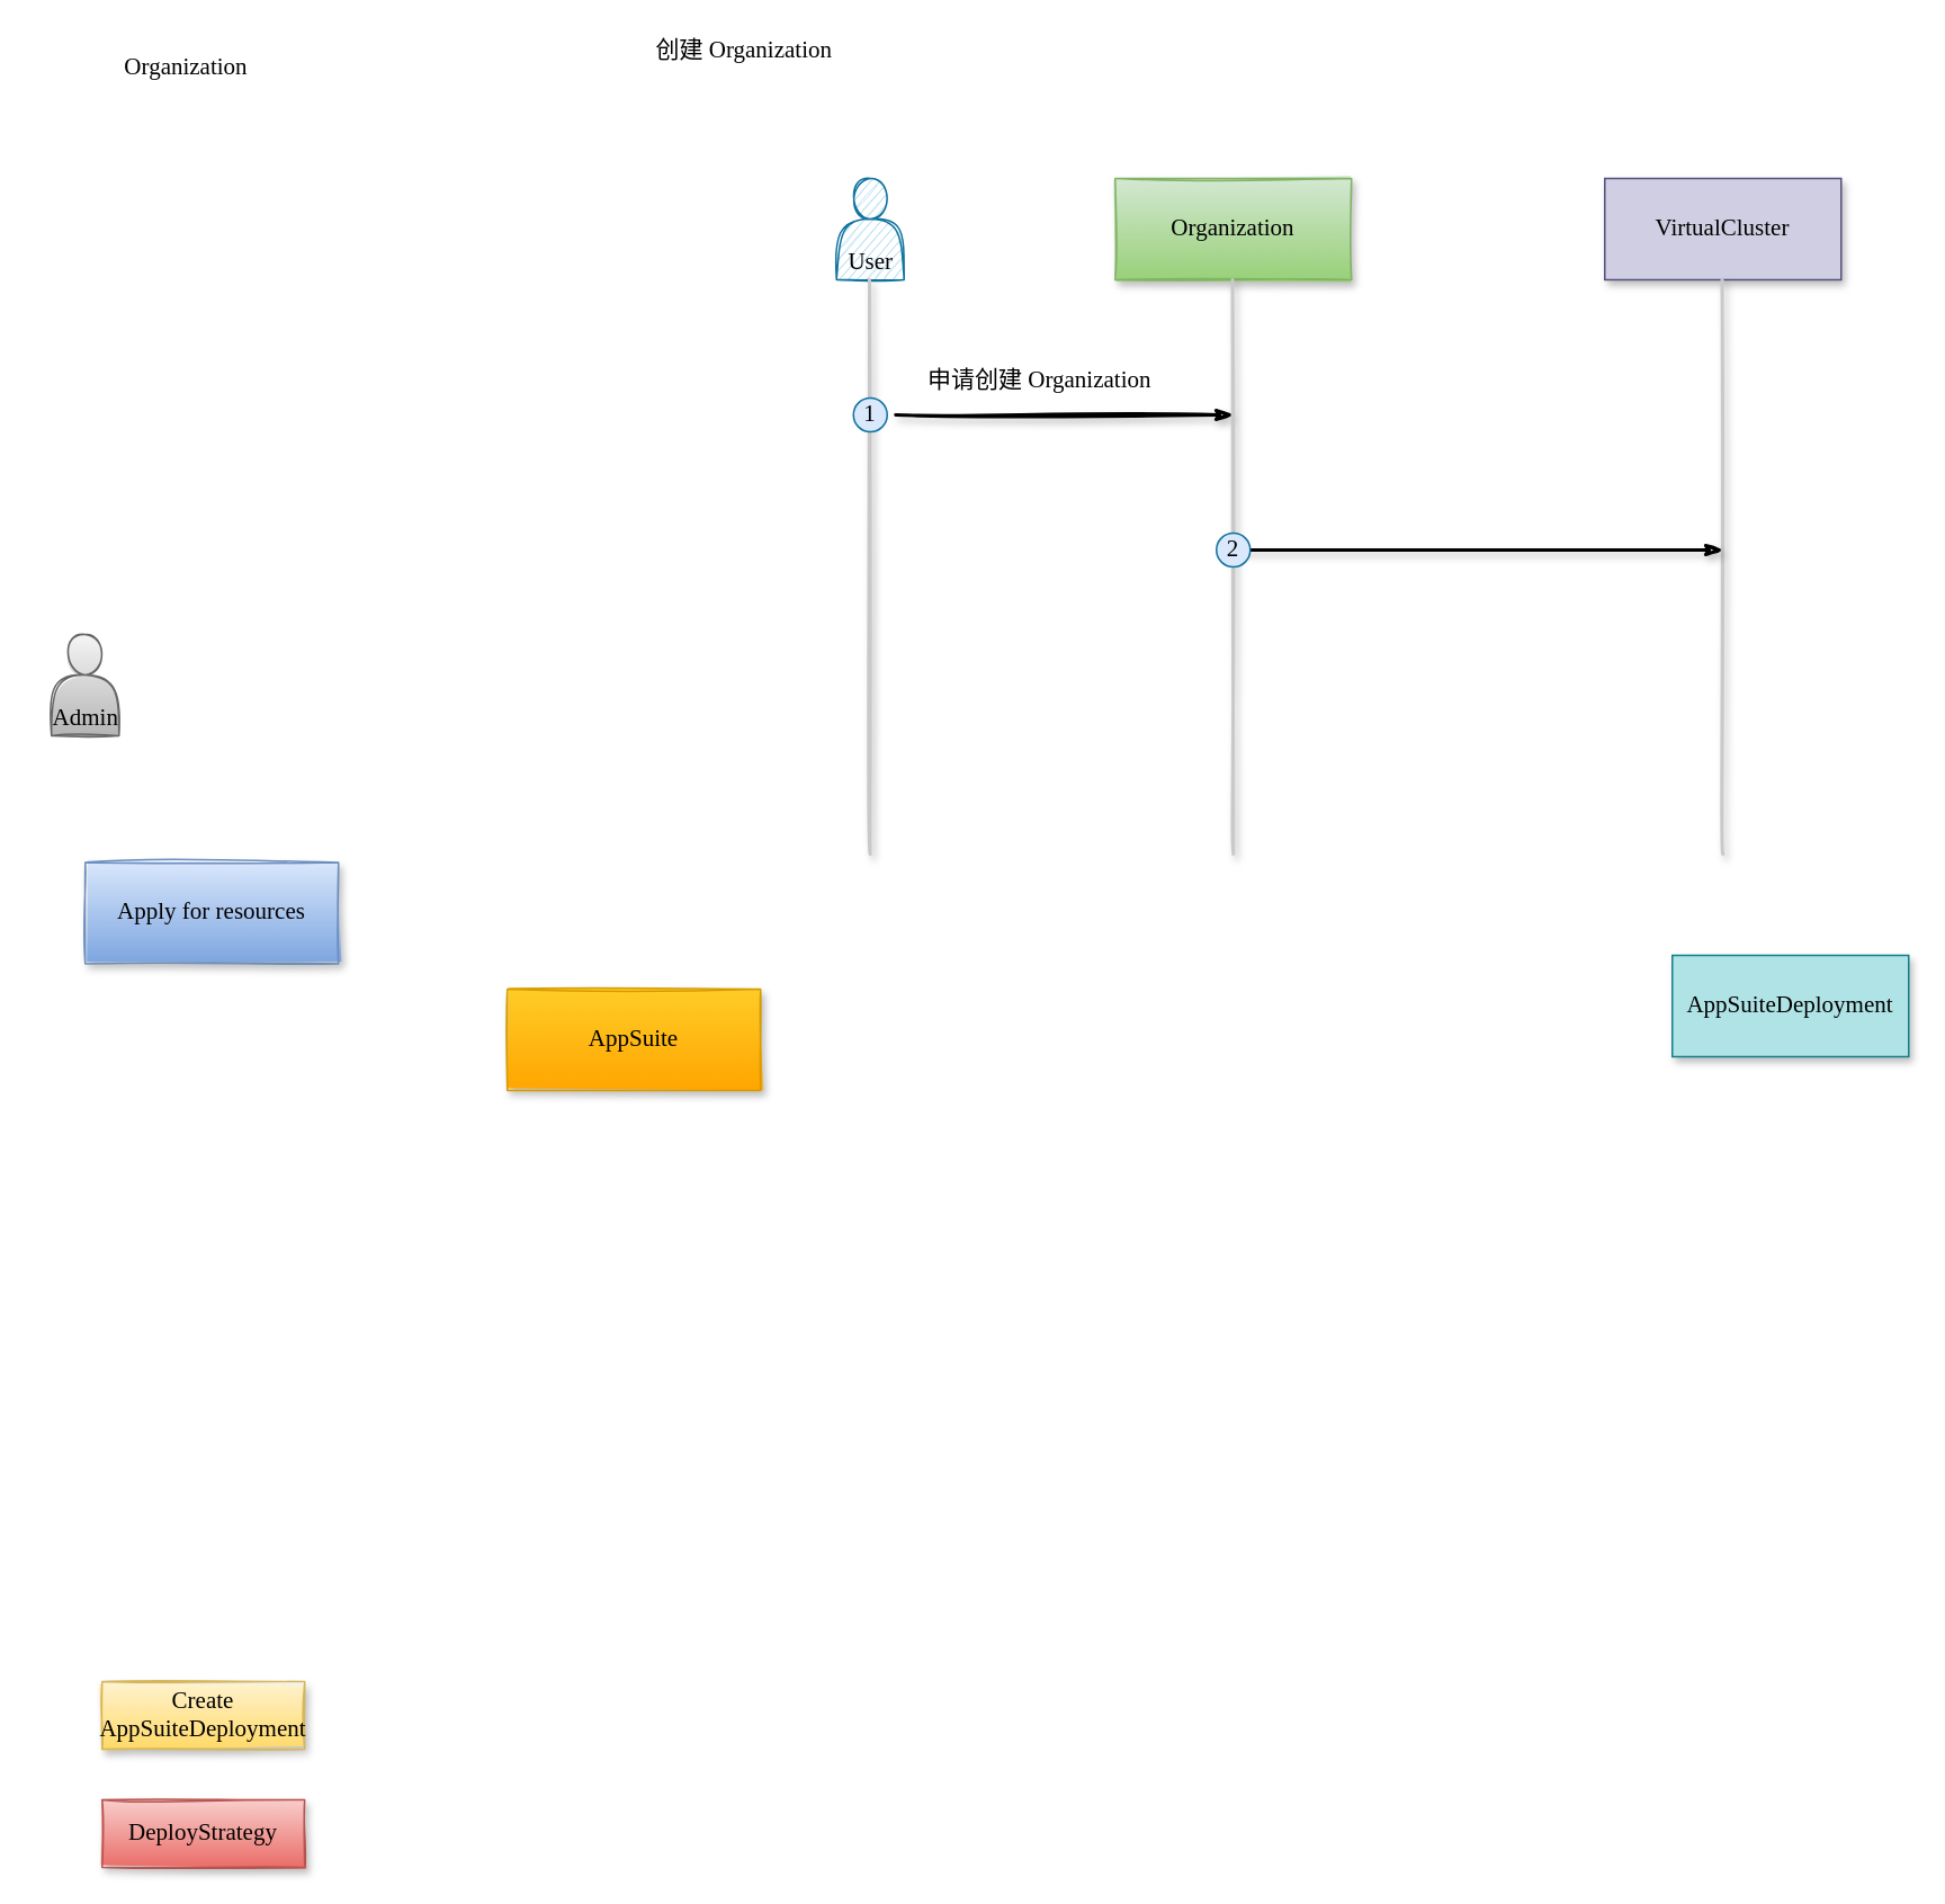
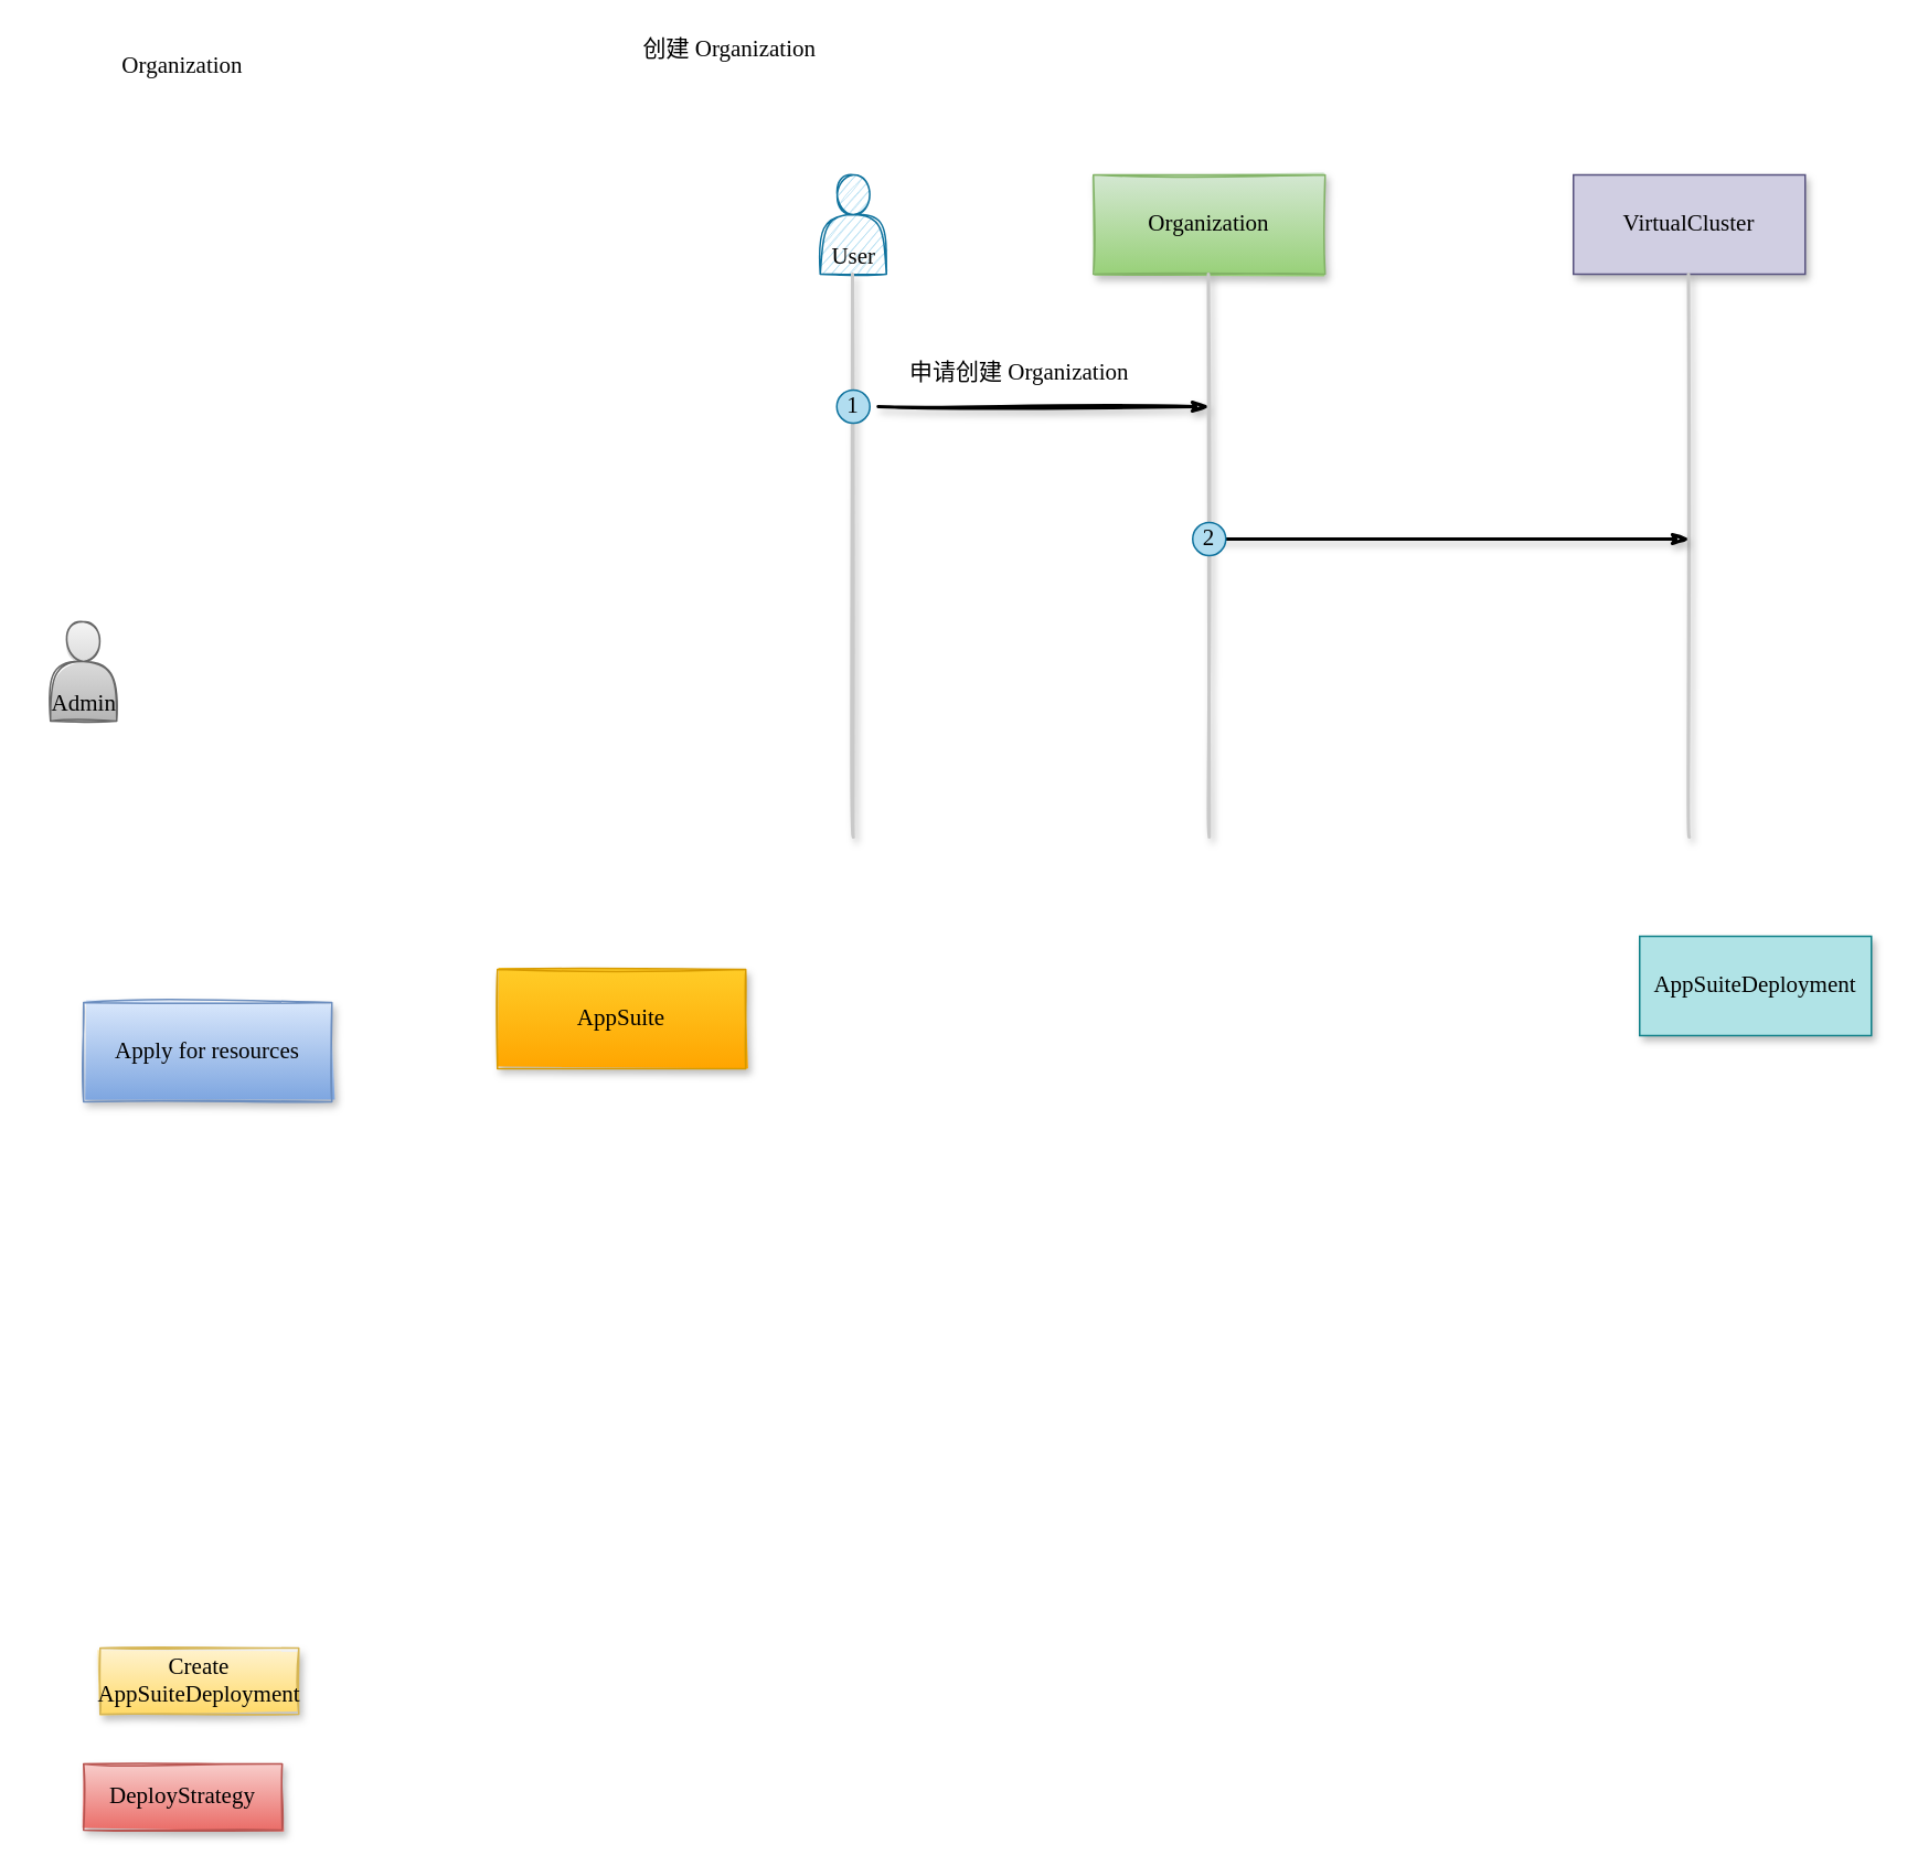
  <mxCell id="0" />
  <mxCell id="1" parent="0" />
- <mxCell id="2" value="Apply for resources" style="text;html=1;strokeColor=#6c8ebf;fillColor=#dae8fc;align=center;verticalAlign=middle;whiteSpace=wrap;rounded=0;shadow=1;glass=0;sketch=1;fontFamily=Comic Sans MS;fontSize=14;gradientColor=#7ea6e0;" vertex="1" parent="1"><mxGeometry x="50" y="510" width="150" height="60" as="geometry" /></mxCell>
+ <mxCell id="2" value="Apply for resources" style="text;html=1;strokeColor=#6c8ebf;fillColor=#dae8fc;align=center;verticalAlign=middle;whiteSpace=wrap;rounded=0;shadow=1;glass=0;sketch=1;fontFamily=Comic Sans MS;fontSize=14;gradientColor=#7ea6e0;" vertex="1" parent="1"><mxGeometry x="50" y="605" width="150" height="60" as="geometry" /></mxCell>
  <mxCell id="3" value="Organization" style="text;html=1;strokeColor=#82b366;fillColor=#d5e8d4;align=center;verticalAlign=middle;whiteSpace=wrap;rounded=0;shadow=1;glass=0;sketch=1;fontFamily=Comic Sans MS;fontSize=14;gradientColor=#97d077;" vertex="1" parent="1"><mxGeometry x="660" y="105" width="140" height="60" as="geometry" /></mxCell>
  <mxCell id="4" value="AppSuite" style="text;html=1;strokeColor=#d79b00;fillColor=#ffcd28;align=center;verticalAlign=middle;whiteSpace=wrap;rounded=0;shadow=1;glass=0;sketch=1;fontFamily=Comic Sans MS;fontSize=14;gradientColor=#ffa500;" vertex="1" parent="1"><mxGeometry x="300" y="585" width="150" height="60" as="geometry" /></mxCell>
  <mxCell id="5" value="Create AppSuiteDeployment" style="text;html=1;strokeColor=#d6b656;fillColor=#fff2cc;align=center;verticalAlign=middle;whiteSpace=wrap;rounded=0;shadow=1;glass=0;sketch=1;fontFamily=Comic Sans MS;fontSize=14;gradientColor=#ffd966;" vertex="1" parent="1"><mxGeometry x="60" y="995" width="120" height="40" as="geometry" /></mxCell>
- <mxCell id="6" value="DeployStrategy" style="text;html=1;strokeColor=#b85450;fillColor=#f8cecc;align=center;verticalAlign=middle;whiteSpace=wrap;rounded=0;shadow=1;glass=0;sketch=1;fontFamily=Comic Sans MS;fontSize=14;gradientColor=#ea6b66;" vertex="1" parent="1"><mxGeometry x="60" y="1065" width="120" height="40" as="geometry" /></mxCell>
+ <mxCell id="6" value="DeployStrategy" style="text;html=1;strokeColor=#b85450;fillColor=#f8cecc;align=center;verticalAlign=middle;whiteSpace=wrap;rounded=0;shadow=1;glass=0;sketch=1;fontFamily=Comic Sans MS;fontSize=14;gradientColor=#ea6b66;" vertex="1" parent="1"><mxGeometry x="50" y="1065" width="120" height="40" as="geometry" /></mxCell>
  <mxCell id="7" value="Organization" style="text;html=1;strokeColor=none;fillColor=none;align=center;verticalAlign=middle;whiteSpace=wrap;rounded=0;shadow=0;glass=0;sketch=1;fontFamily=Comic Sans MS;fontSize=14;" vertex="1" parent="1"><mxGeometry x="80" y="25" width="60" height="30" as="geometry" /></mxCell>
  <mxCell id="8" value="" style="shape=actor;whiteSpace=wrap;html=1;rounded=0;shadow=0;glass=0;sketch=1;fontFamily=Comic Sans MS;fontSize=14;fillColor=#f5f5f5;gradientColor=#b3b3b3;strokeColor=#666666;" vertex="1" parent="1"><mxGeometry x="30" y="375" width="40" height="60" as="geometry" /></mxCell>
  <mxCell id="9" value="Admin" style="text;html=1;align=center;verticalAlign=middle;resizable=0;points=[];autosize=1;strokeColor=none;fillColor=none;fontSize=14;fontFamily=Comic Sans MS;rounded=0;" vertex="1" parent="1"><mxGeometry y="415" width="60" height="20" as="geometry" x="20" /></mxCell>
  <mxCell id="10" value="" style="endArrow=classicThin;html=1;fontFamily=Comic Sans MS;fontSize=14;endFill=1;strokeColor=default;targetPerimeterSpacing=0;strokeWidth=2;sketch=1;shadow=1;textOpacity=50;labelBorderColor=none;edgeStyle=orthogonalEdgeStyle;curved=1;entryX=0;entryY=0.25;entryDx=0;entryDy=0;startArrow=none;" edge="1" parent="1"><mxGeometry width="50" height="50" relative="1" as="geometry"><mxPoint x="530" y="245" as="sourcePoint" /><mxPoint x="730" y="245" as="targetPoint" /><Array as="points"><mxPoint x="600" y="245.5" /><mxPoint x="665" y="245.5" /></Array></mxGeometry></mxCell>
  <mxCell id="11" value="" style="shape=actor;whiteSpace=wrap;html=1;rounded=0;shadow=0;glass=0;sketch=1;fontFamily=Comic Sans MS;fontSize=14;fillColor=#b1ddf0;strokeColor=#10739e;" vertex="1" parent="1"><mxGeometry x="495" y="105" width="40" height="60" as="geometry" /></mxCell>
  <mxCell id="12" value="User" style="text;html=1;align=center;verticalAlign=middle;resizable=0;points=[];autosize=1;strokeColor=none;fillColor=none;fontSize=14;fontFamily=Comic Sans MS;rounded=0;" vertex="1" parent="1"><mxGeometry x="490" y="145" width="50" height="20" as="geometry" /></mxCell>
  <mxCell id="13" value="" style="endArrow=none;html=1;shadow=1;labelBorderColor=none;sketch=1;fontFamily=Comic Sans MS;fontSize=14;targetPerimeterSpacing=0;strokeColor=#C9C9C9;strokeWidth=2;curved=1;" edge="1" parent="1"><mxGeometry width="50" height="50" relative="1" as="geometry"><mxPoint x="730" y="505" as="sourcePoint" /><mxPoint x="729.5" y="165" as="targetPoint" /></mxGeometry></mxCell>
  <mxCell id="14" value="创建 Organization" style="text;html=1;align=center;verticalAlign=middle;resizable=0;points=[];autosize=1;strokeColor=none;fillColor=none;fontSize=14;fontFamily=Comic Sans MS;" vertex="1" parent="1"><mxGeometry x="375" y="20" width="130" height="20" as="geometry" /></mxCell>
  <mxCell id="15" value="VirtualCluster" style="text;html=1;strokeColor=#56517e;fillColor=#d0cee2;align=center;verticalAlign=middle;whiteSpace=wrap;rounded=0;shadow=1;glass=0;sketch=0;fontFamily=Comic Sans MS;fontSize=14;" vertex="1" parent="1"><mxGeometry x="950" y="105" width="140" height="60" as="geometry" /></mxCell>
  <mxCell id="16" value="AppSuiteDeployment" style="text;html=1;strokeColor=#0e8088;fillColor=#b0e3e6;align=center;verticalAlign=middle;whiteSpace=wrap;rounded=0;shadow=1;glass=0;sketch=0;fontFamily=Comic Sans MS;fontSize=14;" vertex="1" parent="1"><mxGeometry x="990" y="565" width="140" height="60" as="geometry" /></mxCell>
  <mxCell id="17" value="" style="endArrow=none;html=1;shadow=1;labelBorderColor=none;sketch=1;fontFamily=Comic Sans MS;fontSize=14;targetPerimeterSpacing=0;strokeColor=#C9C9C9;strokeWidth=2;curved=1;" edge="1" parent="1"><mxGeometry width="50" height="50" relative="1" as="geometry"><mxPoint x="515" y="505" as="sourcePoint" /><mxPoint x="514.5" y="165" as="targetPoint" /></mxGeometry></mxCell>
- <mxCell id="18" value="1" style="ellipse;whiteSpace=wrap;html=1;aspect=fixed;shadow=0;glass=0;sketch=0;fontFamily=Comic Sans MS;fontSize=14;strokeColor=#10739e;fillColor=#dae8fc;" vertex="1" parent="1"><mxGeometry x="505" y="235" width="20" height="20" as="geometry" /></mxCell>
+ <mxCell id="18" value="1" style="ellipse;whiteSpace=wrap;html=1;aspect=fixed;shadow=0;glass=0;sketch=0;fontFamily=Comic Sans MS;fontSize=14;strokeColor=#10739e;fillColor=#b1ddf0;" vertex="1" parent="1"><mxGeometry x="505" y="235" width="20" height="20" as="geometry" /></mxCell>
  <mxCell id="19" value="申请创建 Organization" style="text;html=1;align=center;verticalAlign=middle;resizable=0;points=[];autosize=1;strokeColor=none;fillColor=none;fontSize=14;fontFamily=Comic Sans MS;" vertex="1" parent="1"><mxGeometry x="535" y="215" width="160" height="20" as="geometry" /></mxCell>
  <mxCell id="20" value="" style="endArrow=none;html=1;shadow=1;labelBorderColor=none;sketch=1;fontFamily=Comic Sans MS;fontSize=14;targetPerimeterSpacing=0;strokeColor=#C9C9C9;strokeWidth=2;curved=1;" edge="1" parent="1"><mxGeometry width="50" height="50" relative="1" as="geometry"><mxPoint x="1020" y="505" as="sourcePoint" /><mxPoint x="1019.5" y="165" as="targetPoint" /></mxGeometry></mxCell>
  <mxCell id="21" value="" style="endArrow=classicThin;html=1;fontFamily=Comic Sans MS;fontSize=14;endFill=1;strokeColor=default;targetPerimeterSpacing=0;strokeWidth=2;sketch=1;shadow=1;textOpacity=50;labelBorderColor=none;edgeStyle=orthogonalEdgeStyle;curved=1;startArrow=none;" edge="1" parent="1"><mxGeometry width="50" height="50" relative="1" as="geometry"><mxPoint x="730" y="325" as="sourcePoint" /><mxPoint x="1020" y="325" as="targetPoint" /><Array as="points"><mxPoint x="800" y="325.5" /><mxPoint x="865" y="325.5" /></Array></mxGeometry></mxCell>
- <mxCell id="22" value="2" style="ellipse;whiteSpace=wrap;html=1;aspect=fixed;shadow=0;glass=0;sketch=0;fontFamily=Comic Sans MS;fontSize=14;strokeColor=#10739e;fillColor=#dae8fc;" vertex="1" parent="1"><mxGeometry x="720" y="315" width="20" height="20" as="geometry" /></mxCell>
+ <mxCell id="22" value="2" style="ellipse;whiteSpace=wrap;html=1;aspect=fixed;shadow=0;glass=0;sketch=0;fontFamily=Comic Sans MS;fontSize=14;strokeColor=#10739e;fillColor=#b1ddf0;" vertex="1" parent="1"><mxGeometry x="720" y="315" width="20" height="20" as="geometry" /></mxCell>
